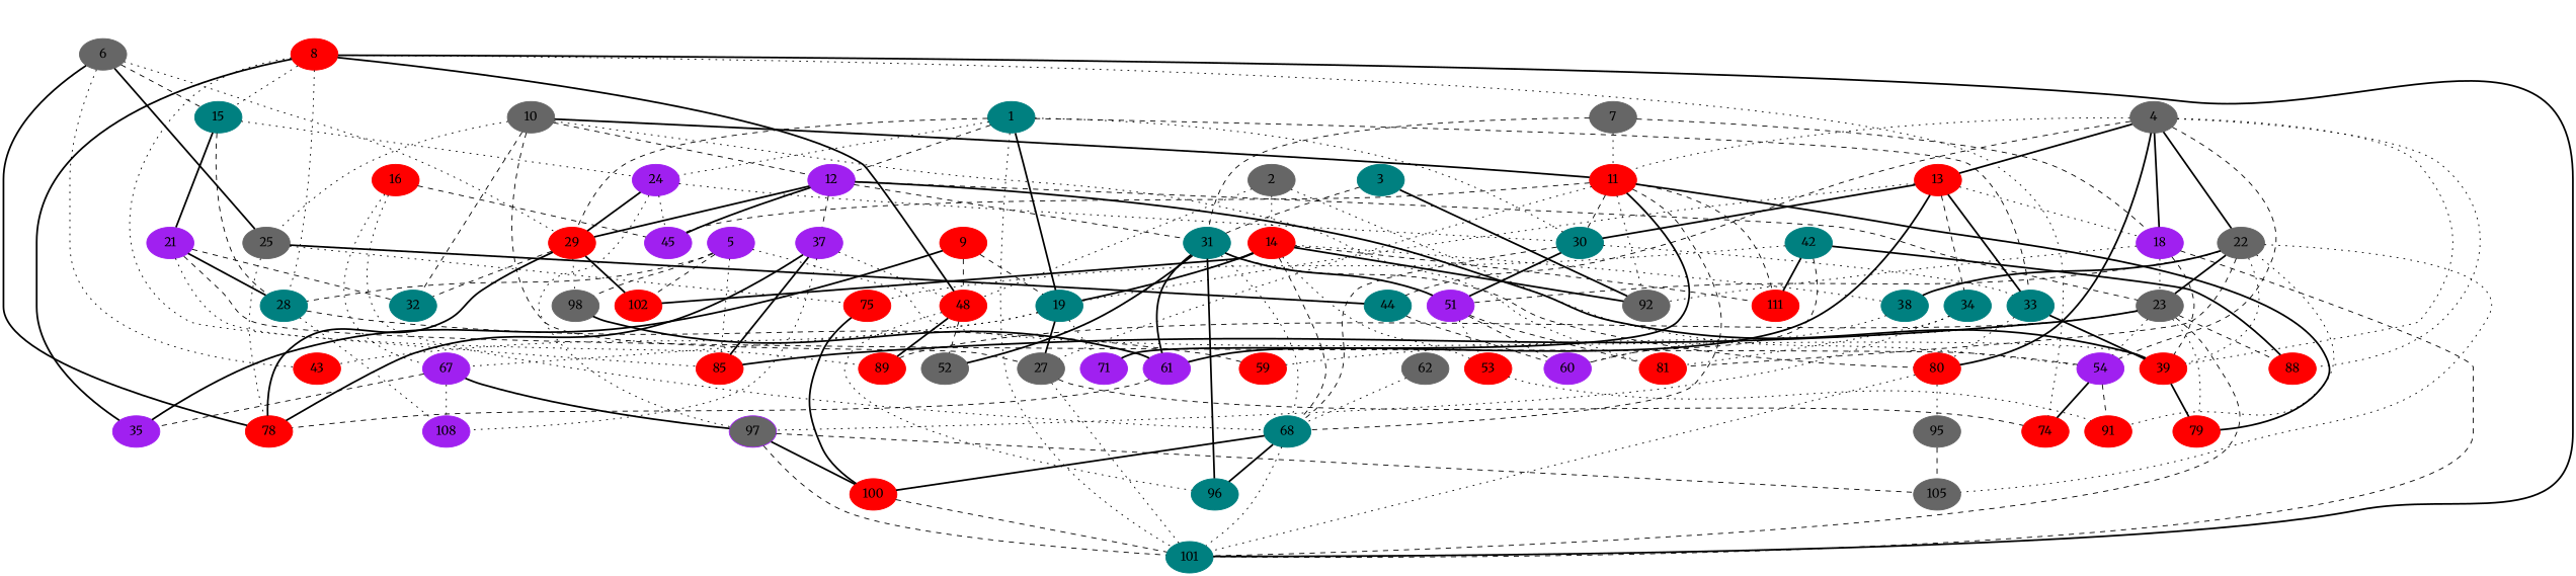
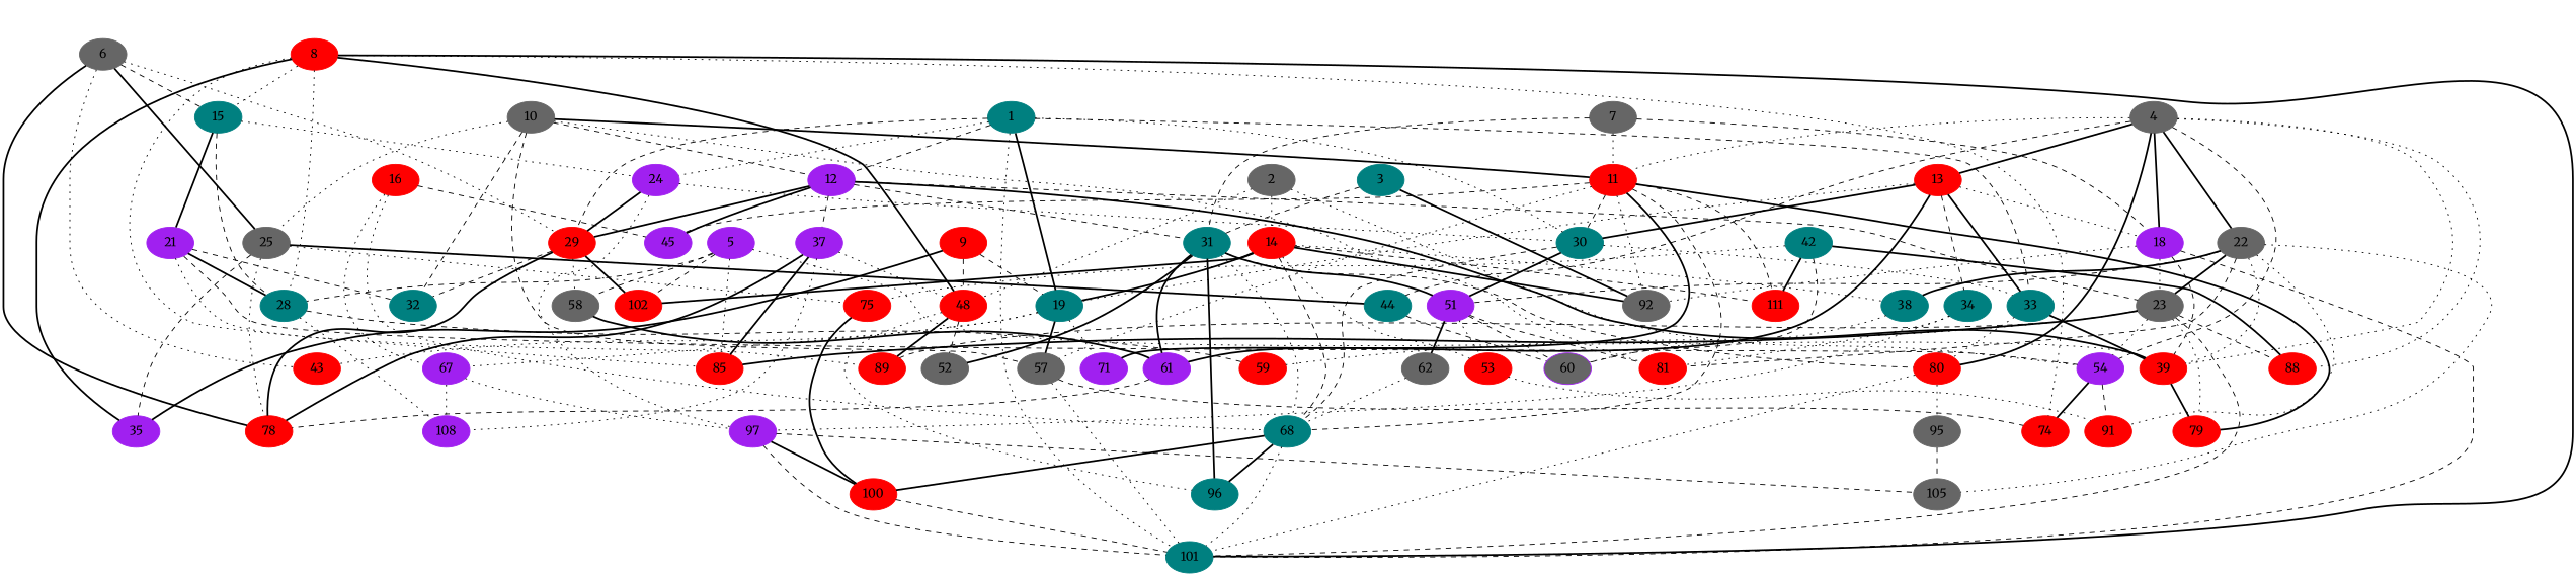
  graph {
    fontname=Merriweather
    node [color=red fontname=Merriweather style=filled]
    edge [fontname=Merriweather style=dotted]
    1 [color=teal super="+26"]
    12 [color=purple super="+103"]
    19 [color=teal super="+57"]
    24 [color=purple super="+76"]
    29 [super="+77"]
    30 [color=teal super="+41"]
    33 [color=teal super="+65"]
    101 [color=teal super="+110"]
    31 [color=teal super="+86"]
    39 [super="+50"]
    45 [color=purple]
    23 [color=gray40 super="+47"]
    37 [color=purple]
    43
-   27 [color=gray40 super="+106"]
+   27 [color=gray40 super="+106" label=57]
    71 [color=purple]
    67 [color=purple]
-   97 [color=purple super="+104" fillcolor=gray40]
-   58 [color=gray40 super="+87" label=98]
+   97 [color=purple super="+104"]
+   58 [color=gray40 super="+87"]
    102
    78 [super="+94"]
    32 [color=teal]
    68 [color=teal super="+84"]
    51 [color=purple super="+93"]
    80
    14 [super="+20"]
    92 [color=gray40]
    111
    38 [color=teal]
    53
    2 [color=gray40]
    48 [super="+70"]
    54 [color=purple super="+63"]
    89
    52 [color=gray40]
    96 [color=teal]
    74
    91
    61 [color=purple]
    3 [color=teal]
    4 [color=gray40 super="+109"]
    11 [super="+66"]
    13 [super="+73"]
    18 [color=purple super="+64"]
    44 [color=teal]
    88
    22 [color=gray40 super="+49"]
    7 [color=gray40 super="+56"]
    79
    34 [color=teal super="+107"]
-   60 [color=purple super="+72"]
+   60 [color=purple super="+72" fillcolor=gray40]
    95 [color=gray40]
    5 [color=purple super="+55"]
    28 [color=teal super="+83"]
    85 [super="+98"]
    59
    108 [color=purple]
    6 [color=gray40 super="+17"]
    15 [color=teal]
    25 [color=gray40 super="+69"]
    21 [color=purple super="+90"]
    35 [color=purple]
    75
    8 [super="+40"]
    9
    10 [color=gray40 super="+99"]
    81 [super="+82"]
    100
    16 [super="+46"]
    105 [color=gray40]
    62 [color=gray40]
    42 [color=teal]
    1 -- 12 [style=dashed]
    1 -- 19 [style=bold]
    1 -- 24
    1 -- 29 [style=dashed]
    1 -- 30
    1 -- 33 [style=dashed]
    1 -- 101
    12 -- 29 [style=bold]
    12 -- 31 [style=dashed]
    12 -- 39 [style=bold]
    12 -- 45 [style=bold]
    12 -- 23 [style=dashed]
    12 -- 37 [style=dashed]
    19 -- 43
    19 -- 27 [style=bold]
    19 -- 71
    19 -- 67
    24 -- 29 [style=bold]
    24 -- 30
-   24 -- 45
    24 -- 97
    29 -- 58
    29 -- 102 [style=bold]
    29 -- 78 [style=bold]
    29 -- 32 [style=dashed]
    30 -- 33
    30 -- 68 [style=dashed]
    30 -- 51 [style=bold]
    33 -- 39 [style=bold]
    33 -- 80
    31 -- 68
    31 -- 51 [style=bold]
    31 -- 80 [style=dashed]
    31 -- 52 [style=bold]
    31 -- 96 [style=bold]
    31 -- 61 [style=bold]
    39 -- 79 [style=bold]
    23 -- 101 [style=dashed]
    23 -- 54
    23 -- 89 [style=dashed]
    23 -- 88 [style=dashed]
    23 -- 79
    23 -- 85 [style=bold]
    23 -- 59
    37 -- 78 [style=bold]
    37 -- 48
    37 -- 85 [style=bold]
    37 -- 108
    27 -- 101 [weight=2]
    27 -- 74 [style=dashed]
-   67 -- 97 [style=bold]
+   67 -- 97
    67 -- 108
    97 -- 101 [style=dashed]
    97 -- 100 [style=bold]
    97 -- 105 [style=dashed]
    58 -- 61 [style=bold]
    68 -- 101
    68 -- 96 [style=bold]
    68 -- 100 [style=bold]
    51 -- 53
    51 -- 60 [style=dashed]
    51 -- 81 [style=dashed]
+   51 -- 62 [style=bold]
    80 -- 101
    80 -- 95
    14 -- 19 [style=bold]
    14 -- 102 [style=bold]
    14 -- 68 [style=dashed]
    14 -- 92 [style=bold]
    14 -- 111 [style=dashed]
    14 -- 38
    14 -- 53
    38 -- 60
    53 -- 91
    2 -- 14
    2 -- 48
    2 -- 54
    48 -- 89 [style=bold]
    48 -- 52 [style=dashed]
    48 -- 96
    54 -- 74 [style=bold]
    54 -- 91 [style=dashed]
    61 -- 78 [style=dashed]
    3 -- 31 [style=dashed]
    3 -- 92 [style=bold]
    4 -- 39
    4 -- 80 [style=bold]
    4 -- 54 [style=dashed]
    4 -- 11
    4 -- 13 [style=bold]
    4 -- 18 [style=bold]
    4 -- 44 [style=dashed weight=2]
    4 -- 88
    4 -- 22 [style=bold]
    11 -- 30 [style=dashed]
    11 -- 45 [style=dashed]
    11 -- 27
    11 -- 71 [style=bold]
    11 -- 68 [style=dashed]
    11 -- 92
    11 -- 111 [style=dashed]
    11 -- 79 [style=bold]
    13 -- 19
    13 -- 30 [style=bold]
    13 -- 33 [style=bold]
    13 -- 61 [style=bold]
    13 -- 18
    13 -- 34 [style=dashed]
    18 -- 101 [style=dashed]
    18 -- 39 [style=dashed]
    18 -- 23
    18 -- 92
    44 -- 60 [style=dashed]
    22 -- 39 [weight=2]
    22 -- 23 [style=bold]
    22 -- 51 [style=dashed]
    22 -- 38 [style=bold]
    22 -- 91
    22 -- 81 [style=dashed]
    22 -- 105
    7 -- 31 [style=dashed]
    7 -- 11
    7 -- 18 [style=dashed]
    34 -- 97
    34 -- 81
    95 -- 105 [style=dashed]
    5 -- 39
    5 -- 58 [style=dashed]
    5 -- 102 [style=dashed]
    5 -- 28 [style=dashed]
    5 -- 85 [weight=2]
    28 -- 59 [style=dashed]
    28 -- 108
    6 -- 29
    6 -- 43
    6 -- 78 [style=bold]
    6 -- 15 [style=dashed]
    6 -- 25 [style=bold]
    15 -- 24
    15 -- 28 [style=dashed]
    15 -- 21 [style=bold]
    25 -- 78
    25 -- 44 [style=bold]
-   67 -- 35 [style=dashed]
+   25 -- 35 [style=dashed]
    25 -- 75 [weight=2]
    21 -- 32 [style=dashed]
    21 -- 54 [style=dashed]
    21 -- 89
    21 -- 28 [style=bold]
    75 -- 100 [style=bold]
    8 -- 101 [style=bold]
    8 -- 48 [style=bold]
    8 -- 74
    8 -- 28
    8 -- 85
    8 -- 15
    8 -- 35 [style=bold]
    9 -- 19 [style=dashed]
    9 -- 48 [style=dashed]
    9 -- 35 [style=bold]
    10 -- 12 [style=dashed]
    10 -- 27 [style=dashed]
    10 -- 32 [style=dashed]
    10 -- 11 [style=bold]
    10 -- 25
    10 -- 81
    100 -- 101 [style=dashed]
    16 -- 45 [style=dashed]
    16 -- 67
    16 -- 68 [weight=2]
    62 -- 68
    42 -- 111 [style=bold]
    42 -- 88 [style=bold]
    42 -- 60 [style=dashed]
    42 -- 75
  }
